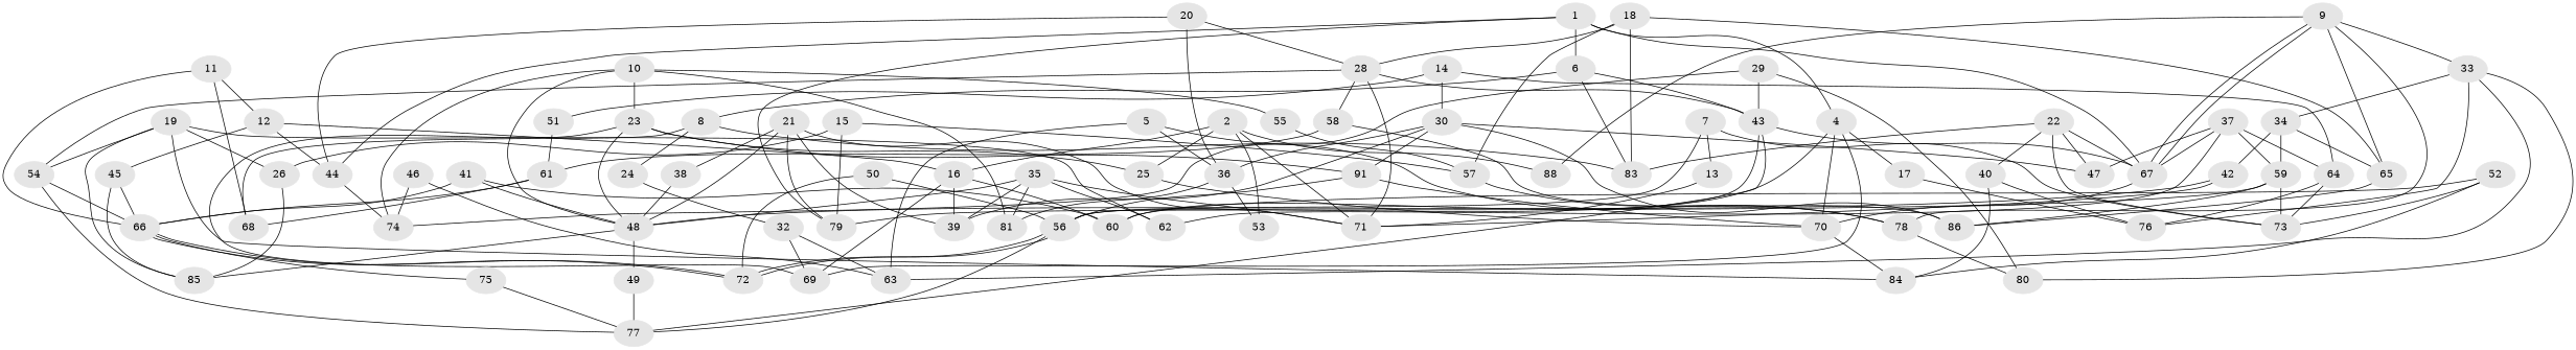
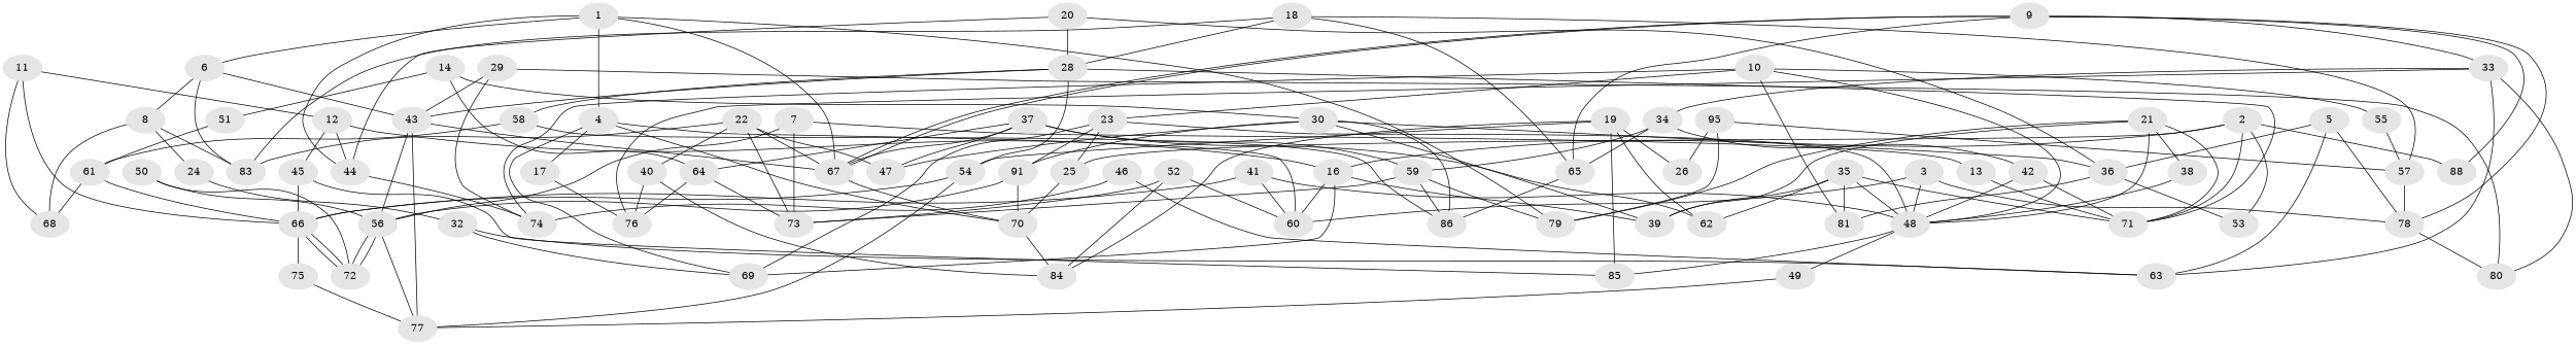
  graph {
    node [color=gray90 style=filled]
    1
    4
    6
    44
    67
    79
    60
    17
    69
    70
    8
    43
    83
    74
    2
    16
    25
    53
    71
    n20 [label=88]
    39
+   3
    48
    78
    85
    49
    80
    76
    84
    5
    36
    63
    81
    24
    68
    56
    77
    7
    13
    73
    72
    32
    9
    33
    65
    34
    86
    10
    23
    55
    n51 [label=91]
    57
    11
    12
    66
    45
    75
    14
    30
    51
    64
    47
    61
-   15
+   15 [label=95]
    26
    18
    28
    54
    58
    19
    62
    20
    21
    38
    22
    40
    29
    42
    59
    35
    37
    41
    46
    50
    52
    1 -- 4
    1 -- 6
    1 -- 44
    1 -- 67
    1 -- 79
    4 -- 60
    4 -- 17
    4 -- 69
    4 -- 70
    6 -- 8
    6 -- 43
    6 -- 83
    44 -- 74
    67 -- 70
    17 -- 76
    70 -- 84
    8 -- 83
    8 -- 24
    8 -- 68
    43 -- 67
    43 -- 56
    43 -- 77
    2 -- 16
    2 -- 25
    2 -- 53
    2 -- 71
    2 -- n20
    16 -- 60
    16 -- 69
    16 -- 39
    25 -- 70
+   3 -- 60
+   3 -- 48
+   3 -- 78
    48 -- 85
    48 -- 49
    78 -- 80
    49 -- 77
    5 -- 78
    5 -- 36
    5 -- 63
    36 -- 53
    36 -- 81
    24 -- 32
    56 -- 77
    56 -- 72
    56 -- 72
    7 -- 56
    7 -- 13
    7 -- 73
    13 -- 71
    32 -- 69
    32 -- 63
    9 -- 67
    9 -- 67
    9 -- n20
    9 -- 78
    9 -- 33
    9 -- 65
    33 -- 80
    33 -- 76
    33 -- 63
    33 -- 34
    65 -- 86
    34 -- 65
    34 -- 42
    34 -- 59
    10 -- 74
    10 -- 48
    10 -- 81
    10 -- 23
    10 -- 55
    23 -- 69
    23 -- 25
    23 -- 48
    23 -- n51
    55 -- 57
    n51 -- 70
    n51 -- 56
    57 -- 78
    11 -- 68
    11 -- 12
    11 -- 66
    12 -- 44
    12 -- 16
    12 -- 45
    66 -- 72
    66 -- 72
    66 -- 75
    45 -- 85
    45 -- 66
    75 -- 77
    14 -- 30
    14 -- 51
    14 -- 64
    30 -- 39
    30 -- 36
    30 -- 86
    30 -- n51
    30 -- 47
    51 -- 61
    64 -- 76
    64 -- 73
    61 -- 68
    61 -- 66
    15 -- 79
    15 -- 57
    15 -- 26
-   26 -- 85
    18 -- 83
    18 -- 65
    18 -- 57
    18 -- 28
    28 -- 43
    28 -- 71
    28 -- 54
    28 -- 58
    54 -- 77
    54 -- 66
    58 -- 86
    58 -- 61
    19 -- 85
    19 -- 84
    19 -- 26
    19 -- 54
    19 -- 62
    20 -- 44
    20 -- 36
    20 -- 28
    21 -- 79
    21 -- 71
    21 -- 39
    21 -- 48
    21 -- 38
    38 -- 48
    22 -- 67
    22 -- 83
    22 -- 73
    22 -- 47
    22 -- 40
    40 -- 76
    40 -- 84
    29 -- 43
    29 -- 74
    29 -- 80
    42 -- 71
    42 -- 48
    59 -- 79
    59 -- 73
    59 -- 86
    35 -- 71
    35 -- 39
    35 -- 48
    35 -- 81
    35 -- 62
    37 -- 67
    37 -- 64
    37 -- 47
    37 -- 62
    37 -- 59
    41 -- 60
    41 -- 48
    41 -- 66
    46 -- 74
    46 -- 63
    50 -- 56
    50 -- 72
    52 -- 60
    52 -- 84
    52 -- 73
  }
